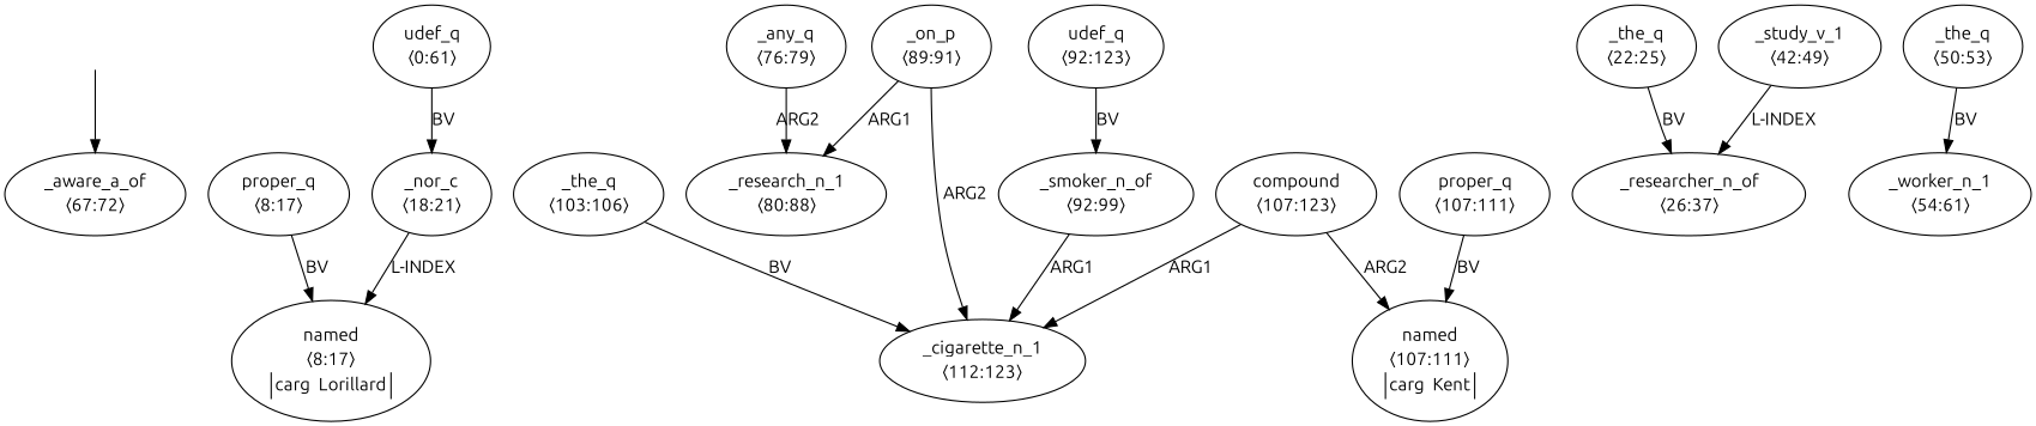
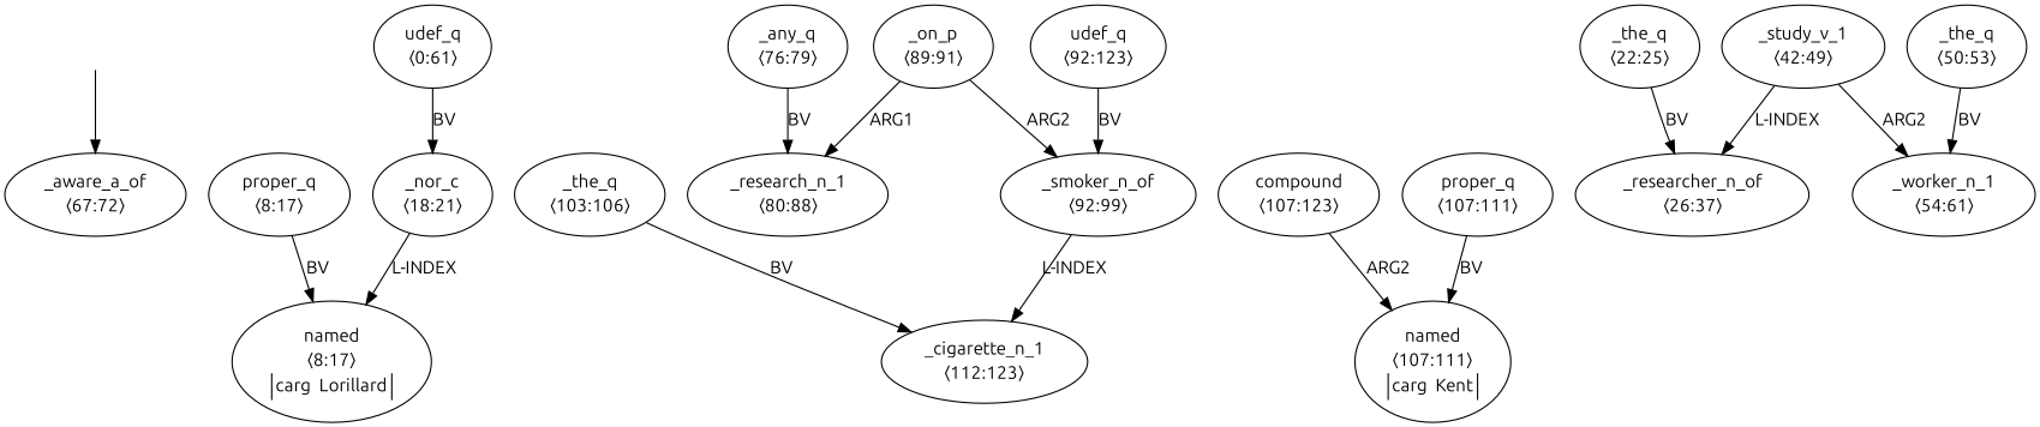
  digraph {
    fontname=Ubuntu
    node [fontname=Ubuntu]
    edge [fontname=Ubuntu]
    top [style=invis]
    n2 [label=<<table align="center" border="0" cellspacing="0"><tr><td colspan="2">_aware_a_of</td></tr><tr><td colspan="2">〈67:72〉</td></tr></table>>]
    n3 [label=<<table align="center" border="0" cellspacing="0"><tr><td colspan="2">_nor_c</td></tr><tr><td colspan="2">〈18:21〉</td></tr></table>>]
    n4 [label=<<table align="center" border="0" cellspacing="0"><tr><td colspan="2">named</td></tr><tr><td colspan="2">〈8:17〉</td></tr><tr><td sides="l" border="1" align="left">carg</td><td sides="r" border="1" align="left">Lorillard</td></tr></table>>]
    n5 [label=<<table align="center" border="0" cellspacing="0"><tr><td colspan="2">_research_n_1</td></tr><tr><td colspan="2">〈80:88〉</td></tr></table>>]
    n6 [label=<<table align="center" border="0" cellspacing="0"><tr><td colspan="2">udef_q</td></tr><tr><td colspan="2">〈0:61〉</td></tr></table>>]
    n7 [label=<<table align="center" border="0" cellspacing="0"><tr><td colspan="2">proper_q</td></tr><tr><td colspan="2">〈8:17〉</td></tr></table>>]
    n8 [label=<<table align="center" border="0" cellspacing="0"><tr><td colspan="2">_researcher_n_of</td></tr><tr><td colspan="2">〈26:37〉</td></tr></table>>]
    n9 [label=<<table align="center" border="0" cellspacing="0"><tr><td colspan="2">_the_q</td></tr><tr><td colspan="2">〈22:25〉</td></tr></table>>]
    n10 [label=<<table align="center" border="0" cellspacing="0"><tr><td colspan="2">_study_v_1</td></tr><tr><td colspan="2">〈42:49〉</td></tr></table>>]
    n11 [label=<<table align="center" border="0" cellspacing="0"><tr><td colspan="2">_worker_n_1</td></tr><tr><td colspan="2">〈54:61〉</td></tr></table>>]
    n12 [label=<<table align="center" border="0" cellspacing="0"><tr><td colspan="2">_the_q</td></tr><tr><td colspan="2">〈50:53〉</td></tr></table>>]
    n13 [label=<<table align="center" border="0" cellspacing="0"><tr><td colspan="2">_any_q</td></tr><tr><td colspan="2">〈76:79〉</td></tr></table>>]
    n14 [label=<<table align="center" border="0" cellspacing="0"><tr><td colspan="2">_on_p</td></tr><tr><td colspan="2">〈89:91〉</td></tr></table>>]
    n15 [label=<<table align="center" border="0" cellspacing="0"><tr><td colspan="2">_smoker_n_of</td></tr><tr><td colspan="2">〈92:99〉</td></tr></table>>]
    n16 [label=<<table align="center" border="0" cellspacing="0"><tr><td colspan="2">_cigarette_n_1</td></tr><tr><td colspan="2">〈112:123〉</td></tr></table>>]
    n17 [label=<<table align="center" border="0" cellspacing="0"><tr><td colspan="2">udef_q</td></tr><tr><td colspan="2">〈92:123〉</td></tr></table>>]
    n18 [label=<<table align="center" border="0" cellspacing="0"><tr><td colspan="2">_the_q</td></tr><tr><td colspan="2">〈103:106〉</td></tr></table>>]
    n19 [label=<<table align="center" border="0" cellspacing="0"><tr><td colspan="2">compound</td></tr><tr><td colspan="2">〈107:123〉</td></tr></table>>]
    n20 [label=<<table align="center" border="0" cellspacing="0"><tr><td colspan="2">named</td></tr><tr><td colspan="2">〈107:111〉</td></tr><tr><td sides="l" border="1" align="left">carg</td><td sides="r" border="1" align="left">Kent</td></tr></table>>]
    n21 [label=<<table align="center" border="0" cellspacing="0"><tr><td colspan="2">proper_q</td></tr><tr><td colspan="2">〈107:111〉</td></tr></table>>]
    top -> n2
    n3 -> n4 [label="L-INDEX"]
    n6 -> n3 [label=BV]
    n7 -> n4 [label=BV]
    n9 -> n8 [label=BV]
    n10 -> n8 [label="L-INDEX"]
+   n10 -> n11 [label=ARG2]
    n12 -> n11 [label=BV]
-   n13 -> n5 [label=ARG2]
+   n13 -> n5 [label=BV]
    n14 -> n5 [label=ARG1]
-   n14 -> n16 [label=ARG2]
-   n15 -> n16 [label=ARG1]
+   n14 -> n15 [label=ARG2]
+   n15 -> n16 [label="L-INDEX"]
    n17 -> n15 [label=BV]
    n18 -> n16 [label=BV]
-   n19 -> n16 [label=ARG1]
    n19 -> n20 [label=ARG2]
    n21 -> n20 [label=BV]
  }
